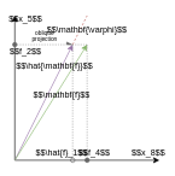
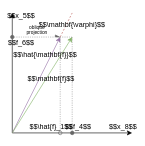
  <mxCell id="0" />
  <mxCell id="1" parent="0" />
  <mxCell id="2" value="" style="endArrow=classic;html=1;labelBackgroundColor=none;" edge="1" parent="1"><mxGeometry width="50" height="50" relative="1" as="geometry"><mxPoint x="20" y="221" as="sourcePoint" /><mxPoint x="20" as="targetPoint" y="21" /></mxGeometry></mxCell>
  <mxCell id="3" value="" style="endArrow=classic;html=1;labelBackgroundColor=none;" edge="1" parent="1"><mxGeometry width="50" height="50" relative="1" as="geometry"><mxPoint x="20" y="221" as="sourcePoint" /><mxPoint x="220" y="221" as="targetPoint" /></mxGeometry></mxCell>
  <mxCell id="4" value="" style="endArrow=classic;html=1;fillColor=#e1d5e7;strokeColor=#9673a6;labelBackgroundColor=none;" edge="1" parent="1"><mxGeometry width="50" height="50" relative="1" as="geometry"><mxPoint x="20" y="221" as="sourcePoint" /><mxPoint x="100" y="61" as="targetPoint" /></mxGeometry></mxCell>
  <mxCell id="5" value="" style="endArrow=async;html=1;startArrow=oval;startFill=1;endFill=1;dashed=1;dashPattern=1 2;fillColor=#f5f5f5;strokeColor=#666666;labelBackgroundColor=none;" edge="1" parent="1"><mxGeometry width="50" height="50" relative="1" as="geometry"><mxPoint x="20" y="61" as="sourcePoint" /><mxPoint x="100" y="61" as="targetPoint" /></mxGeometry></mxCell>
  <mxCell id="6" value="oblique&lt;br&gt;projection" style="text;html=1;align=center;verticalAlign=bottom;resizable=0;points=[];labelBackgroundColor=none;fontSize=8;labelPosition=center;verticalLabelPosition=top;" vertex="1" connectable="0" parent="5"><mxGeometry x="-0.184" y="1" relative="1" as="geometry"><mxPoint x="7.24" y="1" as="offset" /></mxGeometry></mxCell>
  <mxCell id="7" value="" style="endArrow=oval;html=1;startArrow=none;startFill=0;endFill=0;dashed=1;dashPattern=1 2;fillColor=#f5f5f5;strokeColor=#666666;labelBackgroundColor=none;" edge="1" parent="1"><mxGeometry width="50" height="50" relative="1" as="geometry"><mxPoint x="100" y="61" as="sourcePoint" /><mxPoint x="100" y="221" as="targetPoint" /></mxGeometry></mxCell>
  <mxCell id="8" value="" style="endArrow=none;dashed=1;html=1;fillColor=#f8cecc;strokeColor=#b85450;labelBackgroundColor=none;" edge="1" parent="1"><mxGeometry width="50" height="50" relative="1" as="geometry"><mxPoint x="100" y="60.79" as="sourcePoint" /><mxPoint x="120" y="20.79" as="targetPoint" /></mxGeometry></mxCell>
  <mxCell id="9" value="$$x_5$$" style="text;html=1;strokeColor=none;fillColor=none;align=center;verticalAlign=middle;whiteSpace=wrap;rounded=0;labelBackgroundColor=none;" vertex="1" parent="1"><mxGeometry x="20" y="20.79" width="30" height="10.21" as="geometry" /></mxCell>
  <mxCell id="10" value="$$x_8$$" style="text;html=1;strokeColor=none;fillColor=none;align=center;verticalAlign=middle;whiteSpace=wrap;rounded=0;labelBackgroundColor=none;" vertex="1" parent="1"><mxGeometry x="190" y="201" width="30" height="20" as="geometry" /></mxCell>
  <mxCell id="11" value="$$\mathbf{\varphi}$$" style="text;html=1;strokeColor=none;fillColor=none;align=center;verticalAlign=middle;whiteSpace=wrap;rounded=0;labelBackgroundColor=none;" vertex="1" parent="1"><mxGeometry x="110" y="31" width="20" height="20" as="geometry" /></mxCell>
- <mxCell id="12" value="$$f_2$$" style="text;html=1;strokeColor=none;fillColor=none;align=center;verticalAlign=middle;whiteSpace=wrap;rounded=0;labelBackgroundColor=none;" vertex="1" parent="1"><mxGeometry x="20" y="61" width="30" height="20" as="geometry" /></mxCell>
+ <mxCell id="12" value="$$f_6$$" style="text;html=1;strokeColor=none;fillColor=none;align=center;verticalAlign=middle;whiteSpace=wrap;rounded=0;labelBackgroundColor=none;" vertex="1" parent="1"><mxGeometry x="20" y="61" width="30" height="20" as="geometry" /></mxCell>
  <mxCell id="13" value="$$\hat{f}_1$$" style="text;html=1;strokeColor=none;fillColor=none;align=center;verticalAlign=middle;whiteSpace=wrap;rounded=0;labelBackgroundColor=none;" vertex="1" parent="1"><mxGeometry x="70" y="201" width="30" height="20" as="geometry" /></mxCell>
  <mxCell id="14" value="" style="endArrow=classic;html=1;fillColor=#d5e8d4;strokeColor=#82b366;labelBackgroundColor=none;" edge="1" parent="1"><mxGeometry width="50" height="50" relative="1" as="geometry"><mxPoint x="20" y="221" as="sourcePoint" /><mxPoint x="120" y="61" as="targetPoint" /></mxGeometry></mxCell>
  <mxCell id="15" value="$$\hat{\mathbf{f}}$$" style="text;html=1;strokeColor=none;fillColor=none;align=center;verticalAlign=middle;whiteSpace=wrap;rounded=0;labelBackgroundColor=none;" vertex="1" parent="1"><mxGeometry x="60" y="81" width="30" height="20" as="geometry" /></mxCell>
  <mxCell id="16" value="" style="endArrow=none;html=1;startArrow=none;startFill=0;endFill=0;dashed=1;dashPattern=1 2;fillColor=#f5f5f5;strokeColor=#666666;labelBackgroundColor=none;" edge="1" parent="1"><mxGeometry width="50" height="50" relative="1" as="geometry"><mxPoint x="100" y="61" as="sourcePoint" /><mxPoint x="120" y="61" as="targetPoint" /></mxGeometry></mxCell>
  <mxCell id="17" value="" style="endArrow=oval;html=1;startArrow=none;startFill=0;endFill=1;dashed=1;dashPattern=1 2;fillColor=#f5f5f5;strokeColor=#666666;labelBackgroundColor=none;" edge="1" parent="1"><mxGeometry width="50" height="50" relative="1" as="geometry"><mxPoint x="120" y="61" as="sourcePoint" /><mxPoint x="120" y="221" as="targetPoint" /></mxGeometry></mxCell>
  <mxCell id="18" value="$$\mathbf{f}$$" style="text;html=1;strokeColor=none;fillColor=none;align=center;verticalAlign=middle;whiteSpace=wrap;rounded=0;labelBackgroundColor=none;" vertex="1" parent="1"><mxGeometry x="70" y="121" width="30" height="20" as="geometry" /></mxCell>
  <mxCell id="19" value="$$f_4$$" style="text;html=1;strokeColor=none;fillColor=none;align=center;verticalAlign=middle;whiteSpace=wrap;rounded=0;labelBackgroundColor=none;" vertex="1" parent="1"><mxGeometry x="120" y="201" width="20" height="20" as="geometry" /></mxCell>
